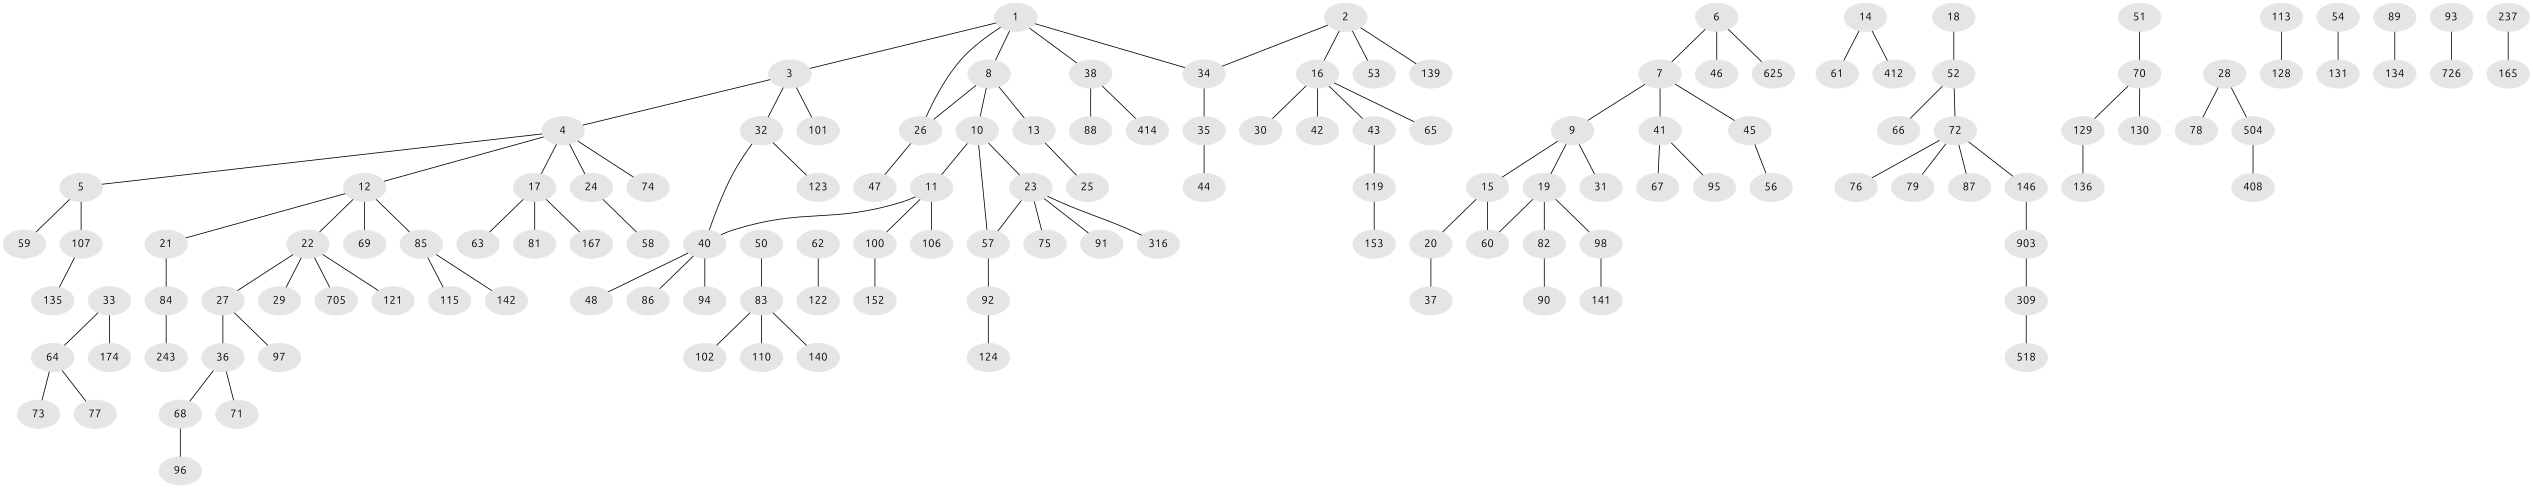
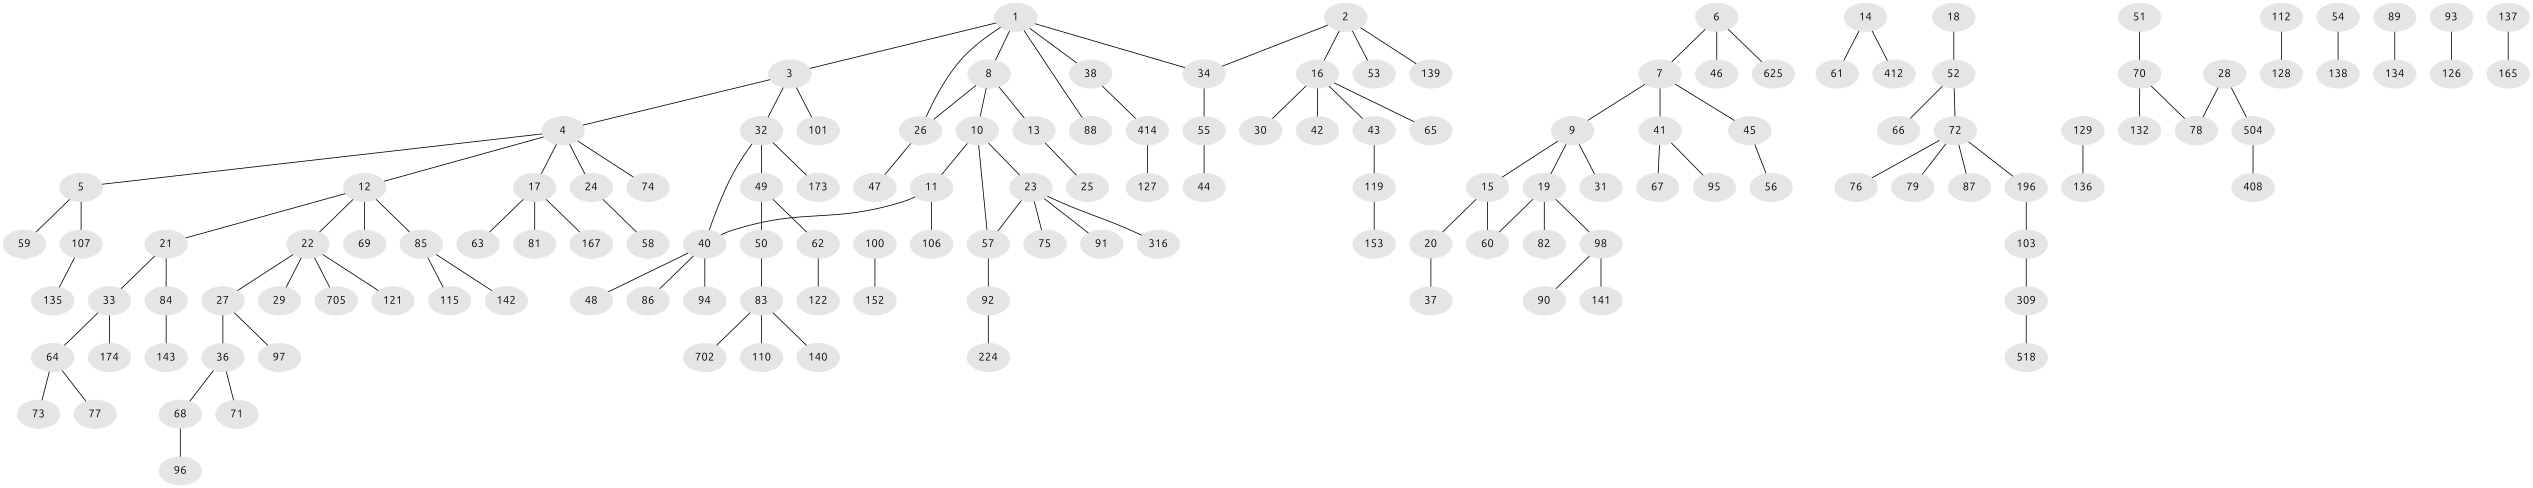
  graph {
    fontname=Ubuntu
    node [color=gray90 fontname=Ubuntu style=filled]
    edge [fontname=Ubuntu]
    1
    3
    8
    26
    38
    88
    34
    2
    16
    53
    139
    4
    32
    101
    10
    13
    47
    n18 [label=414]
    30
    42
    43
    65
-   35
+   35 [label=55]
    5
    12
    17
    24
    74
    40
-   123
+   49
+   123 [label=173]
    59
    107
    21
    22
    69
    85
    63
    81
    n40 [label=167]
    58
    6
    7
    46
    n45 [label=625]
    135
    9
    41
    45
    15
    19
    31
    67
    95
    56
    11
    23
    57
    25
    14
    61
    n62 [label=412]
    20
    60
    82
    98
    100
    106
    18
    52
    75
    91
    n73 [label=316]
    48
    86
    94
    n77 [label=152]
    33
    84
    27
    29
    n82 [label=705]
    121
    115
    142
    51
    70
    37
    119
    66
    72
    28
    78
    n94 [label=504]
    90
    141
    64
    n98 [label=174]
-   143 [label=243]
+   143
    36
    97
    92
    68
    71
    n105 [label=408]
    50
    62
-   113
+   113 [label=112]
    128
    73
    77
    44
    96
+   127
    n115 [label=153]
    54
-   131
+   131 [label=138]
    83
    122
-   102
+   102 [label=702]
    110
    140
    129
-   130
+   130 [label=132]
    76
    79
    87
-   146
+   146 [label=196]
    89
    134
    93
-   126 [label=726]
-   124
+   126
+   124 [label=224]
    136
-   103 [label=903]
+   103
    n136 [label=165]
-   137 [label=237]
+   137
    n138 [label=309]
    n139 [label=518]
    1 -- 3
    1 -- 8
    1 -- 26
    1 -- 38
-   38 -- 88
+   1 -- 88
    1 -- 34
    3 -- 4
    3 -- 32
    3 -- 101
    8 -- 26
    8 -- 10
    8 -- 13
    26 -- 47
    38 -- n18
    34 -- 35
    2 -- 34
    2 -- 16
    2 -- 53
    2 -- 139
    16 -- 30
    16 -- 42
    16 -- 43
    16 -- 65
    4 -- 5
    4 -- 12
    4 -- 17
    4 -- 24
    4 -- 74
    32 -- 40
+   32 -- 49
    32 -- 123
    10 -- 11
    10 -- 23
    10 -- 57
    13 -- 25
+   n18 -- 127
    43 -- 119
    35 -- 44
    5 -- 59
    5 -- 107
    12 -- 21
    12 -- 22
    12 -- 69
    12 -- 85
    17 -- 63
    17 -- 81
    17 -- n40
    24 -- 58
    40 -- 48
    40 -- 86
    40 -- 94
+   49 -- 50
+   49 -- 62
    107 -- 135
+   21 -- 33
    21 -- 84
    22 -- 27
    22 -- 29
    22 -- n82
    22 -- 121
    85 -- 115
    85 -- 142
    6 -- 7
    6 -- 46
    6 -- n45
    7 -- 9
    7 -- 41
    7 -- 45
    9 -- 15
    9 -- 19
    9 -- 31
    41 -- 67
    41 -- 95
    45 -- 56
    15 -- 20
    15 -- 60
    19 -- 60
    19 -- 82
    19 -- 98
    11 -- 40
-   11 -- 100
    11 -- 106
    23 -- 57
    23 -- 75
    23 -- 91
    23 -- n73
    57 -- 92
    14 -- 61
    14 -- n62
    20 -- 37
-   82 -- 90
+   98 -- 90
    98 -- 141
    100 -- n77
    18 -- 52
    52 -- 66
    52 -- 72
    33 -- 64
    33 -- n98
    84 -- 143
    27 -- 36
    27 -- 97
    51 -- 70
-   70 -- 129
+   70 -- 78
    70 -- 130
    119 -- n115
    72 -- 76
    72 -- 79
    72 -- 87
    72 -- 146
    28 -- 78
    28 -- n94
    n94 -- n105
    64 -- 73
    64 -- 77
    36 -- 68
    36 -- 71
    92 -- 124
    68 -- 96
    50 -- 83
    62 -- 122
    113 -- 128
    54 -- 131
    83 -- 102
    83 -- 110
    83 -- 140
    129 -- 136
    146 -- 103
    89 -- 134
    93 -- 126
    103 -- n138
    137 -- n136
    n138 -- n139
  }
